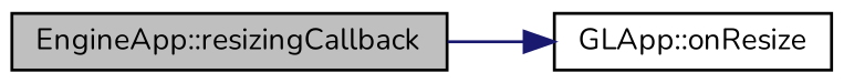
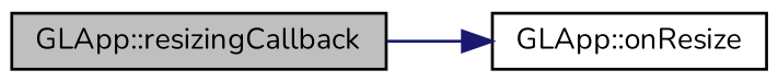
  digraph {
    rankdir=LR
    fontname=Nunito
    node [color=black fontname=Nunito fontsize=10 shape=record style=filled]
-   n1 [fillcolor=grey75 fontcolor=black height=0.2 label="EngineApp::resizingCallback" width=0.4]
+   n1 [fillcolor=grey75 fontcolor=black height=0.2 label="GLApp::resizingCallback" width=0.4]
    n2 [fillcolor=white height=0.2 label="GLApp::onResize" width=0.4]
    n1 -> n2 [color=midnightblue fontname=Nunito fontsize=10 labelfontname=Helvetica labelfontsize=10 style=solid]
  }
